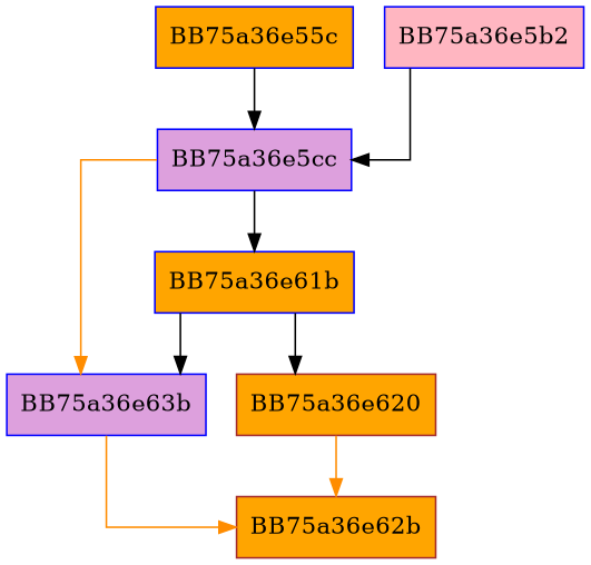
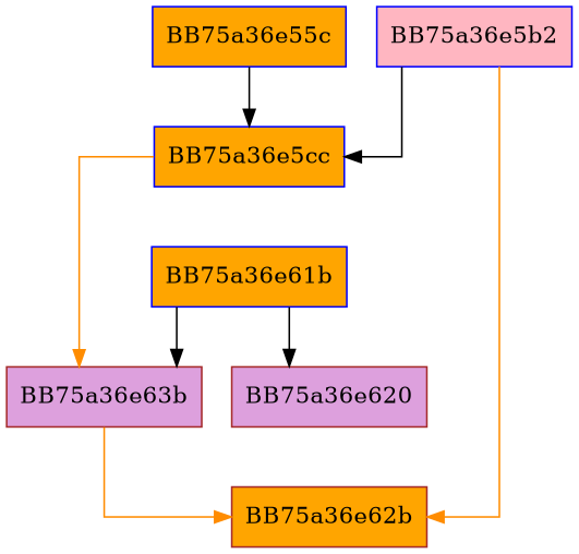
  digraph {
    splines=ortho
    node [color=blue fillcolor=orange shape=box style=filled]
    edge [color=black]
-   BB75a36e5cc [fillcolor=plum]
+   BB75a36e5cc
    BB75a36e55c
-   BB75a36e63b [fillcolor=plum]
+   BB75a36e63b [color=brown fillcolor=plum]
    BB75a36e61b
    BB75a36e62b [color=brown]
-   BB75a36e620 [color=brown]
+   BB75a36e620 [color=brown fillcolor=plum]
    BB75a36e5b2 [fillcolor=lightpink]
    BB75a36e5cc -> BB75a36e63b [color=darkorange]
-   BB75a36e5cc -> BB75a36e61b
    BB75a36e55c -> BB75a36e5cc
    BB75a36e63b -> BB75a36e62b [color=darkorange]
    BB75a36e61b -> BB75a36e63b
    BB75a36e61b -> BB75a36e620
-   BB75a36e620 -> BB75a36e62b [color=darkorange]
+   BB75a36e5b2 -> BB75a36e62b [color=darkorange]
    BB75a36e5b2 -> BB75a36e5cc
  }
